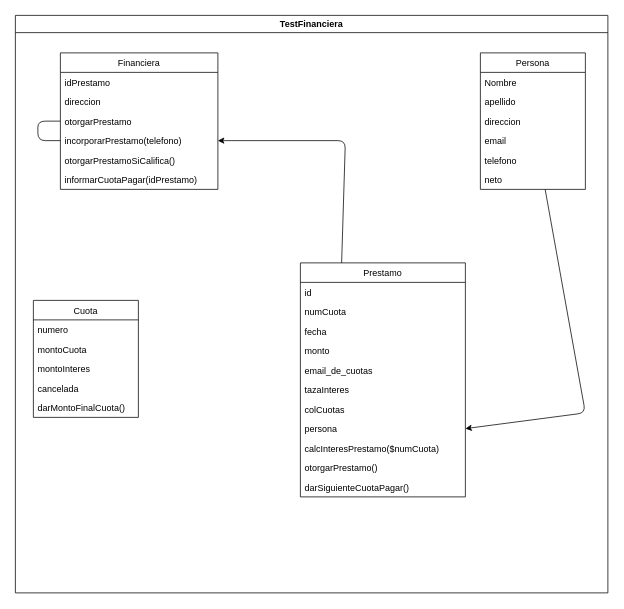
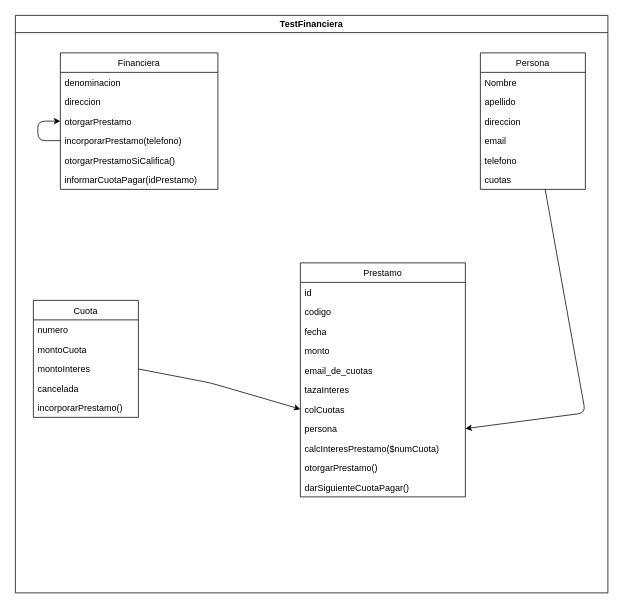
  <mxCell id="0" />
  <mxCell id="1" parent="0" />
  <mxCell id="2" value="TestFinanciera" style="swimlane;startSize=23;" vertex="1" parent="1"><mxGeometry x="20" y="20" width="790" height="770" as="geometry" /></mxCell>
+ <mxCell id="3" value="" style="edgeStyle=none;html=1;entryX=0;entryY=0.5;entryDx=0;entryDy=0;" edge="1" parent="2" source="4" target="33"><mxGeometry relative="1" as="geometry"><mxPoint x="274" y="458.0" as="targetPoint" /><Array as="points"><mxPoint x="260" y="490" /></Array></mxGeometry></mxCell>
  <mxCell id="4" value="Cuota" style="swimlane;fontStyle=0;childLayout=stackLayout;horizontal=1;startSize=26;fillColor=none;horizontalStack=0;resizeParent=1;resizeParentMax=0;resizeLast=0;collapsible=1;marginBottom=0;" vertex="1" parent="2"><mxGeometry x="24" y="380" width="140" height="156" as="geometry"><mxRectangle x="80" y="100" width="60" height="26" as="alternateBounds" /></mxGeometry></mxCell>
  <mxCell id="5" value="numero" style="text;strokeColor=none;fillColor=none;align=left;verticalAlign=top;spacingLeft=4;spacingRight=4;overflow=hidden;rotatable=0;points=[[0,0.5],[1,0.5]];portConstraint=eastwest;" vertex="1" parent="4"><mxGeometry y="26" width="140" height="26" as="geometry" /></mxCell>
  <mxCell id="6" value="montoCuota" style="text;strokeColor=none;fillColor=none;align=left;verticalAlign=top;spacingLeft=4;spacingRight=4;overflow=hidden;rotatable=0;points=[[0,0.5],[1,0.5]];portConstraint=eastwest;" vertex="1" parent="4"><mxGeometry y="52" width="140" height="26" as="geometry" /></mxCell>
  <mxCell id="7" value="montoInteres" style="text;strokeColor=none;fillColor=none;align=left;verticalAlign=top;spacingLeft=4;spacingRight=4;overflow=hidden;rotatable=0;points=[[0,0.5],[1,0.5]];portConstraint=eastwest;" vertex="1" parent="4"><mxGeometry y="78" width="140" height="26" as="geometry" /></mxCell>
  <mxCell id="8" value="cancelada" style="text;strokeColor=none;fillColor=none;align=left;verticalAlign=top;spacingLeft=4;spacingRight=4;overflow=hidden;rotatable=0;points=[[0,0.5],[1,0.5]];portConstraint=eastwest;" vertex="1" parent="4"><mxGeometry y="104" width="140" height="26" as="geometry" /></mxCell>
- <mxCell id="9" value="darMontoFinalCuota()" style="text;strokeColor=none;fillColor=none;align=left;verticalAlign=top;spacingLeft=4;spacingRight=4;overflow=hidden;rotatable=0;points=[[0,0.5],[1,0.5]];portConstraint=eastwest;" vertex="1" parent="4"><mxGeometry y="130" width="140" height="26" as="geometry" /></mxCell>
+ <mxCell id="9" value="incorporarPrestamo()" style="text;strokeColor=none;fillColor=none;align=left;verticalAlign=top;spacingLeft=4;spacingRight=4;overflow=hidden;rotatable=0;points=[[0,0.5],[1,0.5]];portConstraint=eastwest;" vertex="1" parent="4"><mxGeometry y="130" width="140" height="26" as="geometry" /></mxCell>
  <mxCell id="10" value="Financiera" style="swimlane;fontStyle=0;childLayout=stackLayout;horizontal=1;startSize=26;fillColor=none;horizontalStack=0;resizeParent=1;resizeParentMax=0;resizeLast=0;collapsible=1;marginBottom=0;" vertex="1" parent="2"><mxGeometry x="60" y="50" width="210" height="182" as="geometry" /></mxCell>
- <mxCell id="11" value="idPrestamo" style="text;strokeColor=none;fillColor=none;align=left;verticalAlign=top;spacingLeft=4;spacingRight=4;overflow=hidden;rotatable=0;points=[[0,0.5],[1,0.5]];portConstraint=eastwest;" vertex="1" parent="10"><mxGeometry y="26" width="210" height="26" as="geometry" /></mxCell>
+ <mxCell id="11" value="denominacion" style="text;strokeColor=none;fillColor=none;align=left;verticalAlign=top;spacingLeft=4;spacingRight=4;overflow=hidden;rotatable=0;points=[[0,0.5],[1,0.5]];portConstraint=eastwest;" vertex="1" parent="10"><mxGeometry y="26" width="210" height="26" as="geometry" /></mxCell>
  <mxCell id="12" value="direccion" style="text;strokeColor=none;fillColor=none;align=left;verticalAlign=top;spacingLeft=4;spacingRight=4;overflow=hidden;rotatable=0;points=[[0,0.5],[1,0.5]];portConstraint=eastwest;" vertex="1" parent="10"><mxGeometry y="52" width="210" height="26" as="geometry" /></mxCell>
  <mxCell id="13" value="otorgarPrestamo" style="text;strokeColor=none;fillColor=none;align=left;verticalAlign=top;spacingLeft=4;spacingRight=4;overflow=hidden;rotatable=0;points=[[0,0.5],[1,0.5]];portConstraint=eastwest;" vertex="1" parent="10"><mxGeometry y="78" width="210" height="26" as="geometry" /></mxCell>
  <mxCell id="14" value="incorporarPrestamo(telefono)" style="text;strokeColor=none;fillColor=none;align=left;verticalAlign=top;spacingLeft=4;spacingRight=4;overflow=hidden;rotatable=0;points=[[0,0.5],[1,0.5]];portConstraint=eastwest;" vertex="1" parent="10"><mxGeometry y="104" width="210" height="26" as="geometry" /></mxCell>
  <mxCell id="15" value="otorgarPrestamoSiCalifica()" style="text;strokeColor=none;fillColor=none;align=left;verticalAlign=top;spacingLeft=4;spacingRight=4;overflow=hidden;rotatable=0;points=[[0,0.5],[1,0.5]];portConstraint=eastwest;" vertex="1" parent="10"><mxGeometry y="130" width="210" height="26" as="geometry" /></mxCell>
  <mxCell id="16" value="informarCuotaPagar(idPrestamo)" style="text;strokeColor=none;fillColor=none;align=left;verticalAlign=top;spacingLeft=4;spacingRight=4;overflow=hidden;rotatable=0;points=[[0,0.5],[1,0.5]];portConstraint=eastwest;" vertex="1" parent="10"><mxGeometry y="156" width="210" height="26" as="geometry" /></mxCell>
- <mxCell id="17" style="edgeStyle=none;html=1;exitX=0;exitY=0.5;exitDx=0;exitDy=0;entryX=0;entryY=0.5;entryDx=0;entryDy=0;endArrow=none;" edge="1" parent="10" source="14" target="13"><mxGeometry relative="1" as="geometry"><mxPoint x="-80" y="117" as="targetPoint" /><mxPoint x="-10" y="117" as="sourcePoint" /><Array as="points"><mxPoint x="-30" y="117" /><mxPoint x="-30" y="91" /></Array></mxGeometry></mxCell>
+ <mxCell id="17" style="edgeStyle=none;html=1;exitX=0;exitY=0.5;exitDx=0;exitDy=0;entryX=0;entryY=0.5;entryDx=0;entryDy=0;" edge="1" parent="10" source="14" target="13"><mxGeometry relative="1" as="geometry"><mxPoint x="-80" y="117" as="targetPoint" /><mxPoint x="-10" y="117" as="sourcePoint" /><Array as="points"><mxPoint x="-30" y="117" /><mxPoint x="-30" y="91" /></Array></mxGeometry></mxCell>
  <mxCell id="18" value="" style="edgeStyle=none;html=1;entryX=1;entryY=0.5;entryDx=0;entryDy=0;" edge="1" parent="2" source="19" target="34"><mxGeometry relative="1" as="geometry"><mxPoint x="580" y="260" as="targetPoint" /><Array as="points"><mxPoint x="760" y="530" /></Array></mxGeometry></mxCell>
  <mxCell id="19" value="Persona" style="swimlane;fontStyle=0;childLayout=stackLayout;horizontal=1;startSize=26;fillColor=none;horizontalStack=0;resizeParent=1;resizeParentMax=0;resizeLast=0;collapsible=1;marginBottom=0;" vertex="1" parent="2"><mxGeometry x="620" y="50" width="140" height="182" as="geometry" /></mxCell>
  <mxCell id="20" value="Nombre" style="text;strokeColor=none;fillColor=none;align=left;verticalAlign=top;spacingLeft=4;spacingRight=4;overflow=hidden;rotatable=0;points=[[0,0.5],[1,0.5]];portConstraint=eastwest;" vertex="1" parent="19"><mxGeometry y="26" width="140" height="26" as="geometry" /></mxCell>
  <mxCell id="21" value="apellido" style="text;strokeColor=none;fillColor=none;align=left;verticalAlign=top;spacingLeft=4;spacingRight=4;overflow=hidden;rotatable=0;points=[[0,0.5],[1,0.5]];portConstraint=eastwest;" vertex="1" parent="19"><mxGeometry y="52" width="140" height="26" as="geometry" /></mxCell>
  <mxCell id="22" value="direccion" style="text;strokeColor=none;fillColor=none;align=left;verticalAlign=top;spacingLeft=4;spacingRight=4;overflow=hidden;rotatable=0;points=[[0,0.5],[1,0.5]];portConstraint=eastwest;" vertex="1" parent="19"><mxGeometry y="78" width="140" height="26" as="geometry" /></mxCell>
  <mxCell id="23" value="email" style="text;strokeColor=none;fillColor=none;align=left;verticalAlign=top;spacingLeft=4;spacingRight=4;overflow=hidden;rotatable=0;points=[[0,0.5],[1,0.5]];portConstraint=eastwest;" vertex="1" parent="19"><mxGeometry y="104" width="140" height="26" as="geometry" /></mxCell>
  <mxCell id="24" value="telefono" style="text;strokeColor=none;fillColor=none;align=left;verticalAlign=top;spacingLeft=4;spacingRight=4;overflow=hidden;rotatable=0;points=[[0,0.5],[1,0.5]];portConstraint=eastwest;" vertex="1" parent="19"><mxGeometry y="130" width="140" height="26" as="geometry" /></mxCell>
- <mxCell id="25" value="neto" style="text;strokeColor=none;fillColor=none;align=left;verticalAlign=top;spacingLeft=4;spacingRight=4;overflow=hidden;rotatable=0;points=[[0,0.5],[1,0.5]];portConstraint=eastwest;" vertex="1" parent="19"><mxGeometry y="156" width="140" height="26" as="geometry" /></mxCell>
+ <mxCell id="25" value="cuotas" style="text;strokeColor=none;fillColor=none;align=left;verticalAlign=top;spacingLeft=4;spacingRight=4;overflow=hidden;rotatable=0;points=[[0,0.5],[1,0.5]];portConstraint=eastwest;" vertex="1" parent="19"><mxGeometry y="156" width="140" height="26" as="geometry" /></mxCell>
  <mxCell id="26" value="Prestamo" style="swimlane;fontStyle=0;childLayout=stackLayout;horizontal=1;startSize=26;fillColor=none;horizontalStack=0;resizeParent=1;resizeParentMax=0;resizeLast=0;collapsible=1;marginBottom=0;" vertex="1" parent="2"><mxGeometry x="380" y="330" width="220" height="312" as="geometry" /></mxCell>
  <mxCell id="27" value="id" style="text;strokeColor=none;fillColor=none;align=left;verticalAlign=top;spacingLeft=4;spacingRight=4;overflow=hidden;rotatable=0;points=[[0,0.5],[1,0.5]];portConstraint=eastwest;" vertex="1" parent="26"><mxGeometry y="26" width="220" height="26" as="geometry" /></mxCell>
- <mxCell id="28" value="numCuota" style="text;strokeColor=none;fillColor=none;align=left;verticalAlign=top;spacingLeft=4;spacingRight=4;overflow=hidden;rotatable=0;points=[[0,0.5],[1,0.5]];portConstraint=eastwest;" vertex="1" parent="26"><mxGeometry y="52" width="220" height="26" as="geometry" /></mxCell>
+ <mxCell id="28" value="codigo" style="text;strokeColor=none;fillColor=none;align=left;verticalAlign=top;spacingLeft=4;spacingRight=4;overflow=hidden;rotatable=0;points=[[0,0.5],[1,0.5]];portConstraint=eastwest;" vertex="1" parent="26"><mxGeometry y="52" width="220" height="26" as="geometry" /></mxCell>
  <mxCell id="29" value="fecha" style="text;strokeColor=none;fillColor=none;align=left;verticalAlign=top;spacingLeft=4;spacingRight=4;overflow=hidden;rotatable=0;points=[[0,0.5],[1,0.5]];portConstraint=eastwest;" vertex="1" parent="26"><mxGeometry y="78" width="220" height="26" as="geometry" /></mxCell>
  <mxCell id="30" value="monto" style="text;strokeColor=none;fillColor=none;align=left;verticalAlign=top;spacingLeft=4;spacingRight=4;overflow=hidden;rotatable=0;points=[[0,0.5],[1,0.5]];portConstraint=eastwest;" vertex="1" parent="26"><mxGeometry y="104" width="220" height="26" as="geometry" /></mxCell>
  <mxCell id="31" value="email_de_cuotas" style="text;strokeColor=none;fillColor=none;align=left;verticalAlign=top;spacingLeft=4;spacingRight=4;overflow=hidden;rotatable=0;points=[[0,0.5],[1,0.5]];portConstraint=eastwest;" vertex="1" parent="26"><mxGeometry y="130" width="220" height="26" as="geometry" /></mxCell>
  <mxCell id="32" value="tazaInteres" style="text;strokeColor=none;fillColor=none;align=left;verticalAlign=top;spacingLeft=4;spacingRight=4;overflow=hidden;rotatable=0;points=[[0,0.5],[1,0.5]];portConstraint=eastwest;" vertex="1" parent="26"><mxGeometry y="156" width="220" height="26" as="geometry" /></mxCell>
  <mxCell id="33" value="colCuotas" style="text;strokeColor=none;fillColor=none;align=left;verticalAlign=top;spacingLeft=4;spacingRight=4;overflow=hidden;rotatable=0;points=[[0,0.5],[1,0.5]];portConstraint=eastwest;" vertex="1" parent="26"><mxGeometry y="182" width="220" height="26" as="geometry" /></mxCell>
  <mxCell id="34" value="persona" style="text;strokeColor=none;fillColor=none;align=left;verticalAlign=top;spacingLeft=4;spacingRight=4;overflow=hidden;rotatable=0;points=[[0,0.5],[1,0.5]];portConstraint=eastwest;" vertex="1" parent="26"><mxGeometry y="208" width="220" height="26" as="geometry" /></mxCell>
  <mxCell id="35" value="calcInteresPrestamo($numCuota)" style="text;strokeColor=none;fillColor=none;align=left;verticalAlign=top;spacingLeft=4;spacingRight=4;overflow=hidden;rotatable=0;points=[[0,0.5],[1,0.5]];portConstraint=eastwest;" vertex="1" parent="26"><mxGeometry y="234" width="220" height="26" as="geometry" /></mxCell>
  <mxCell id="36" value="otorgarPrestamo()" style="text;strokeColor=none;fillColor=none;align=left;verticalAlign=top;spacingLeft=4;spacingRight=4;overflow=hidden;rotatable=0;points=[[0,0.5],[1,0.5]];portConstraint=eastwest;" vertex="1" parent="26"><mxGeometry y="260" width="220" height="26" as="geometry" /></mxCell>
  <mxCell id="37" value="darSiguienteCuotaPagar()" style="text;strokeColor=none;fillColor=none;align=left;verticalAlign=top;spacingLeft=4;spacingRight=4;overflow=hidden;rotatable=0;points=[[0,0.5],[1,0.5]];portConstraint=eastwest;" vertex="1" parent="26"><mxGeometry y="286" width="220" height="26" as="geometry" /></mxCell>
- <mxCell id="38" value="" style="edgeStyle=none;html=1;entryX=1;entryY=0.5;entryDx=0;entryDy=0;exitX=0.25;exitY=0;exitDx=0;exitDy=0;" edge="1" parent="2" source="26" target="14"><mxGeometry relative="1" as="geometry"><mxPoint x="420" y="124" as="targetPoint" /><Array as="points"><mxPoint x="440" y="167" /></Array></mxGeometry></mxCell>
